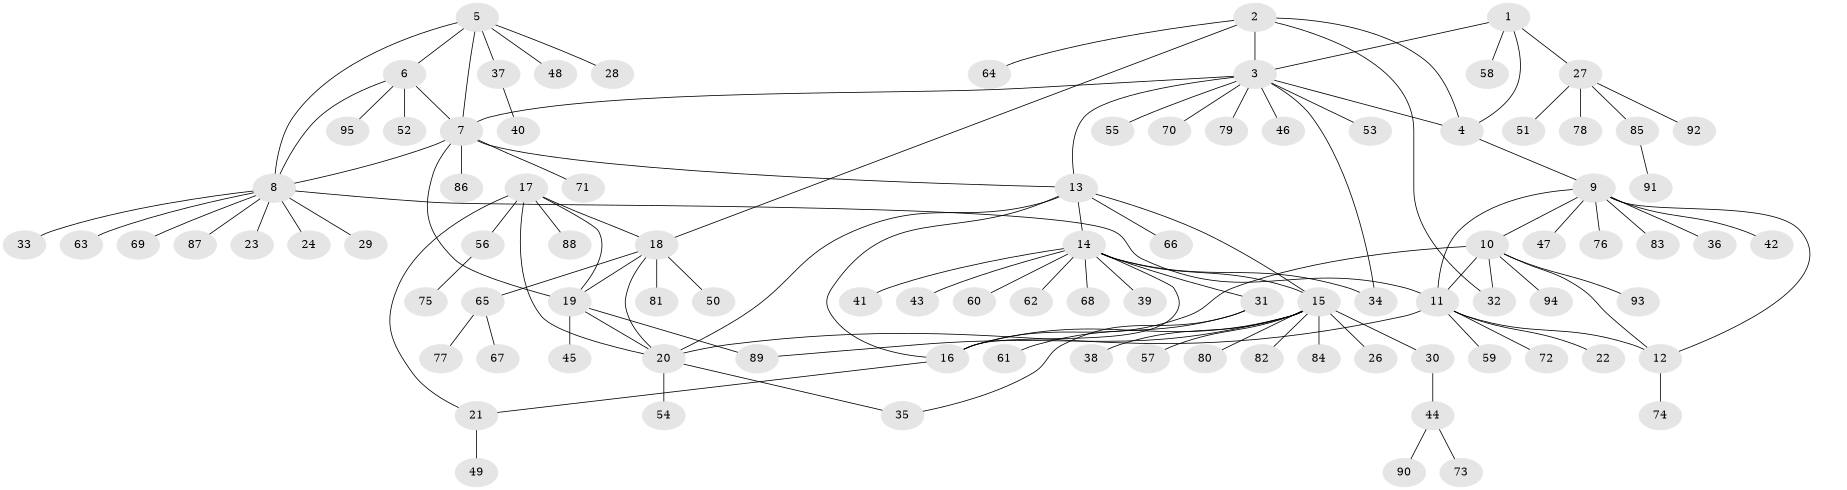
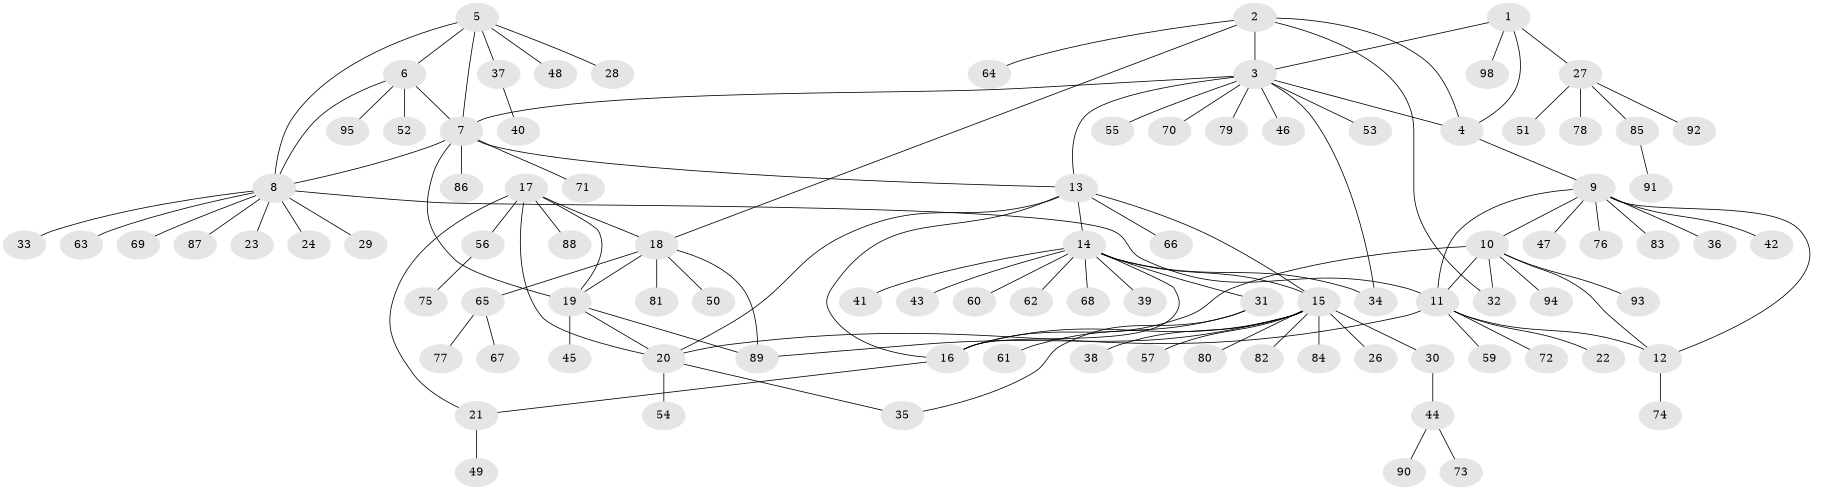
  graph {
    node [color=gray90 style=filled]
    1
    3
    4
    27
-   58
+   58 [label=98]
    2
    18
    32
    64
    7
    13
    34
    46
    53
    55
    70
    79
    9
    51
    78
    85
    92
    19
    20
    50
    65
    81
    8
    71
    86
    16
    14
    15
    66
    11
    10
    12
    36
    42
    47
    76
    83
    5
    6
    28
    37
    48
    n48 [label=95]
    52
    23
    24
    29
    33
    63
    69
    87
    40
    89
    45
    22
    59
    72
    93
    94
    74
    21
    35
    54
    31
    39
    41
    43
    60
    62
    68
    26
    30
    38
    57
    80
    82
    84
    61
    44
    49
    17
    56
    88
    75
    67
    77
    91
    73
    90
    1 -- 3
    1 -- 4
    1 -- 27
    1 -- 58
    3 -- 4
    3 -- 7
    3 -- 13
    3 -- 34
    3 -- 46
    3 -- 53
    3 -- 55
    3 -- 70
    3 -- 79
    4 -- 9
    27 -- 51
    27 -- 78
    27 -- 85
    27 -- 92
    2 -- 3
    2 -- 4
    2 -- 18
    2 -- 32
    2 -- 64
    18 -- 19
-   18 -- 20
+   18 -- 89
    18 -- 50
    18 -- 65
    18 -- 81
    7 -- 13
    7 -- 19
    7 -- 8
    7 -- 71
    7 -- 86
    13 -- 20
    13 -- 16
    13 -- 14
    13 -- 15
    13 -- 66
    9 -- 11
    9 -- 10
    9 -- 12
    9 -- 36
    9 -- 42
    9 -- 47
    9 -- 76
    9 -- 83
    85 -- 91
    19 -- 20
    19 -- 89
    19 -- 45
    20 -- 35
    20 -- 54
    65 -- 67
    65 -- 77
    8 -- 11
    8 -- 23
    8 -- 24
    8 -- 29
    8 -- 33
    8 -- 63
    8 -- 69
    8 -- 87
    16 -- 21
    14 -- 34
    14 -- 16
    14 -- 15
    14 -- 31
    14 -- 39
    14 -- 41
    14 -- 43
    14 -- 60
    14 -- 62
    14 -- 68
    15 -- 16
    15 -- 89
    15 -- 26
    15 -- 30
    15 -- 38
    15 -- 57
    15 -- 80
    15 -- 82
    15 -- 84
    11 -- 20
    11 -- 12
    11 -- 22
    11 -- 59
    11 -- 72
    10 -- 32
    10 -- 16
    10 -- 11
    10 -- 12
    10 -- 93
    10 -- 94
    12 -- 74
    5 -- 7
    5 -- 8
    5 -- 6
    5 -- 28
    5 -- 37
    5 -- 48
    6 -- 7
    6 -- 8
    6 -- n48
    6 -- 52
    37 -- 40
    21 -- 49
    31 -- 35
    31 -- 61
    30 -- 44
    44 -- 73
    44 -- 90
    17 -- 18
    17 -- 19
    17 -- 20
    17 -- 21
    17 -- 56
    17 -- 88
    56 -- 75
  }
